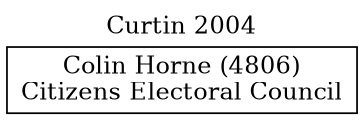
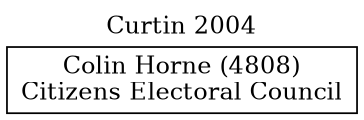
  digraph {
    label="Curtin 2004"
    labelloc=t
    mclimit=10
-   n1 [label="Colin Horne (4806)\nCitizens Electoral Council" shape=box]
+   n1 [label="Colin Horne (4808)\nCitizens Electoral Council" shape=box]
  }
